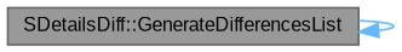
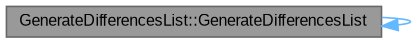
  digraph {
    rankdir=TB
    fontname="Liberation Sans"
-   n1 [color=gray40 fillcolor=grey60 fontcolor=black fontname="Liberation Sans" fontsize=10 height=0.2 label="SDetailsDiff::GenerateDifferencesList" shape=box style=filled width=0.4]
+   n1 [color=gray40 fillcolor=grey60 fontcolor=black fontname="Liberation Sans" fontsize=10 height=0.2 label="GenerateDifferencesList::GenerateDifferencesList" shape=box style=filled width=0.4]
    n1 -> n1 [color=steelblue1 fontname="Liberation Sans" fontsize=10 labelfontname=Helvetica labelfontsize=10 style=solid]
  }
